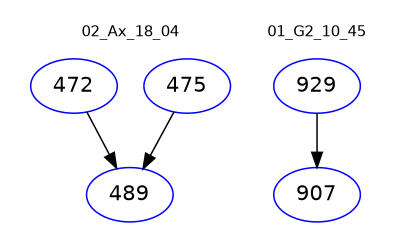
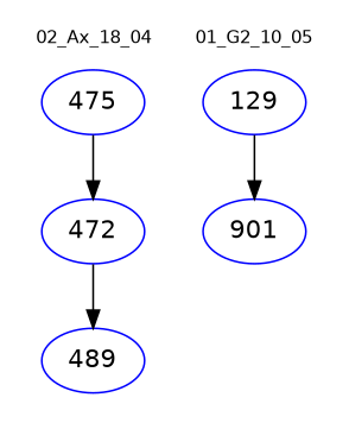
  digraph {
    fontname="DejaVu Sans"
    node [color=blue fontname="DejaVu Sans"]
    edge [color=black fontname="DejaVu Sans"]
    n1 [label=475]
    n2 [label=472]
    n3 [label=489]
-   n4 [label=929]
-   n5 [label=907]
+   n4 [label=129]
+   n5 [label=901]
    subgraph cluster_1 {
      color=white
      fontsize=10
      label="02_Ax_18_04"
      n1
      n2
      n3
    }
    subgraph cluster_2 {
      color=white
      fontsize=10
-     label="01_G2_10_45"
+     label="01_G2_10_05"
      n4
      n5
    }
-   n1 -> n3
+   n1 -> n2
    n2 -> n3
    n4 -> n5
  }
